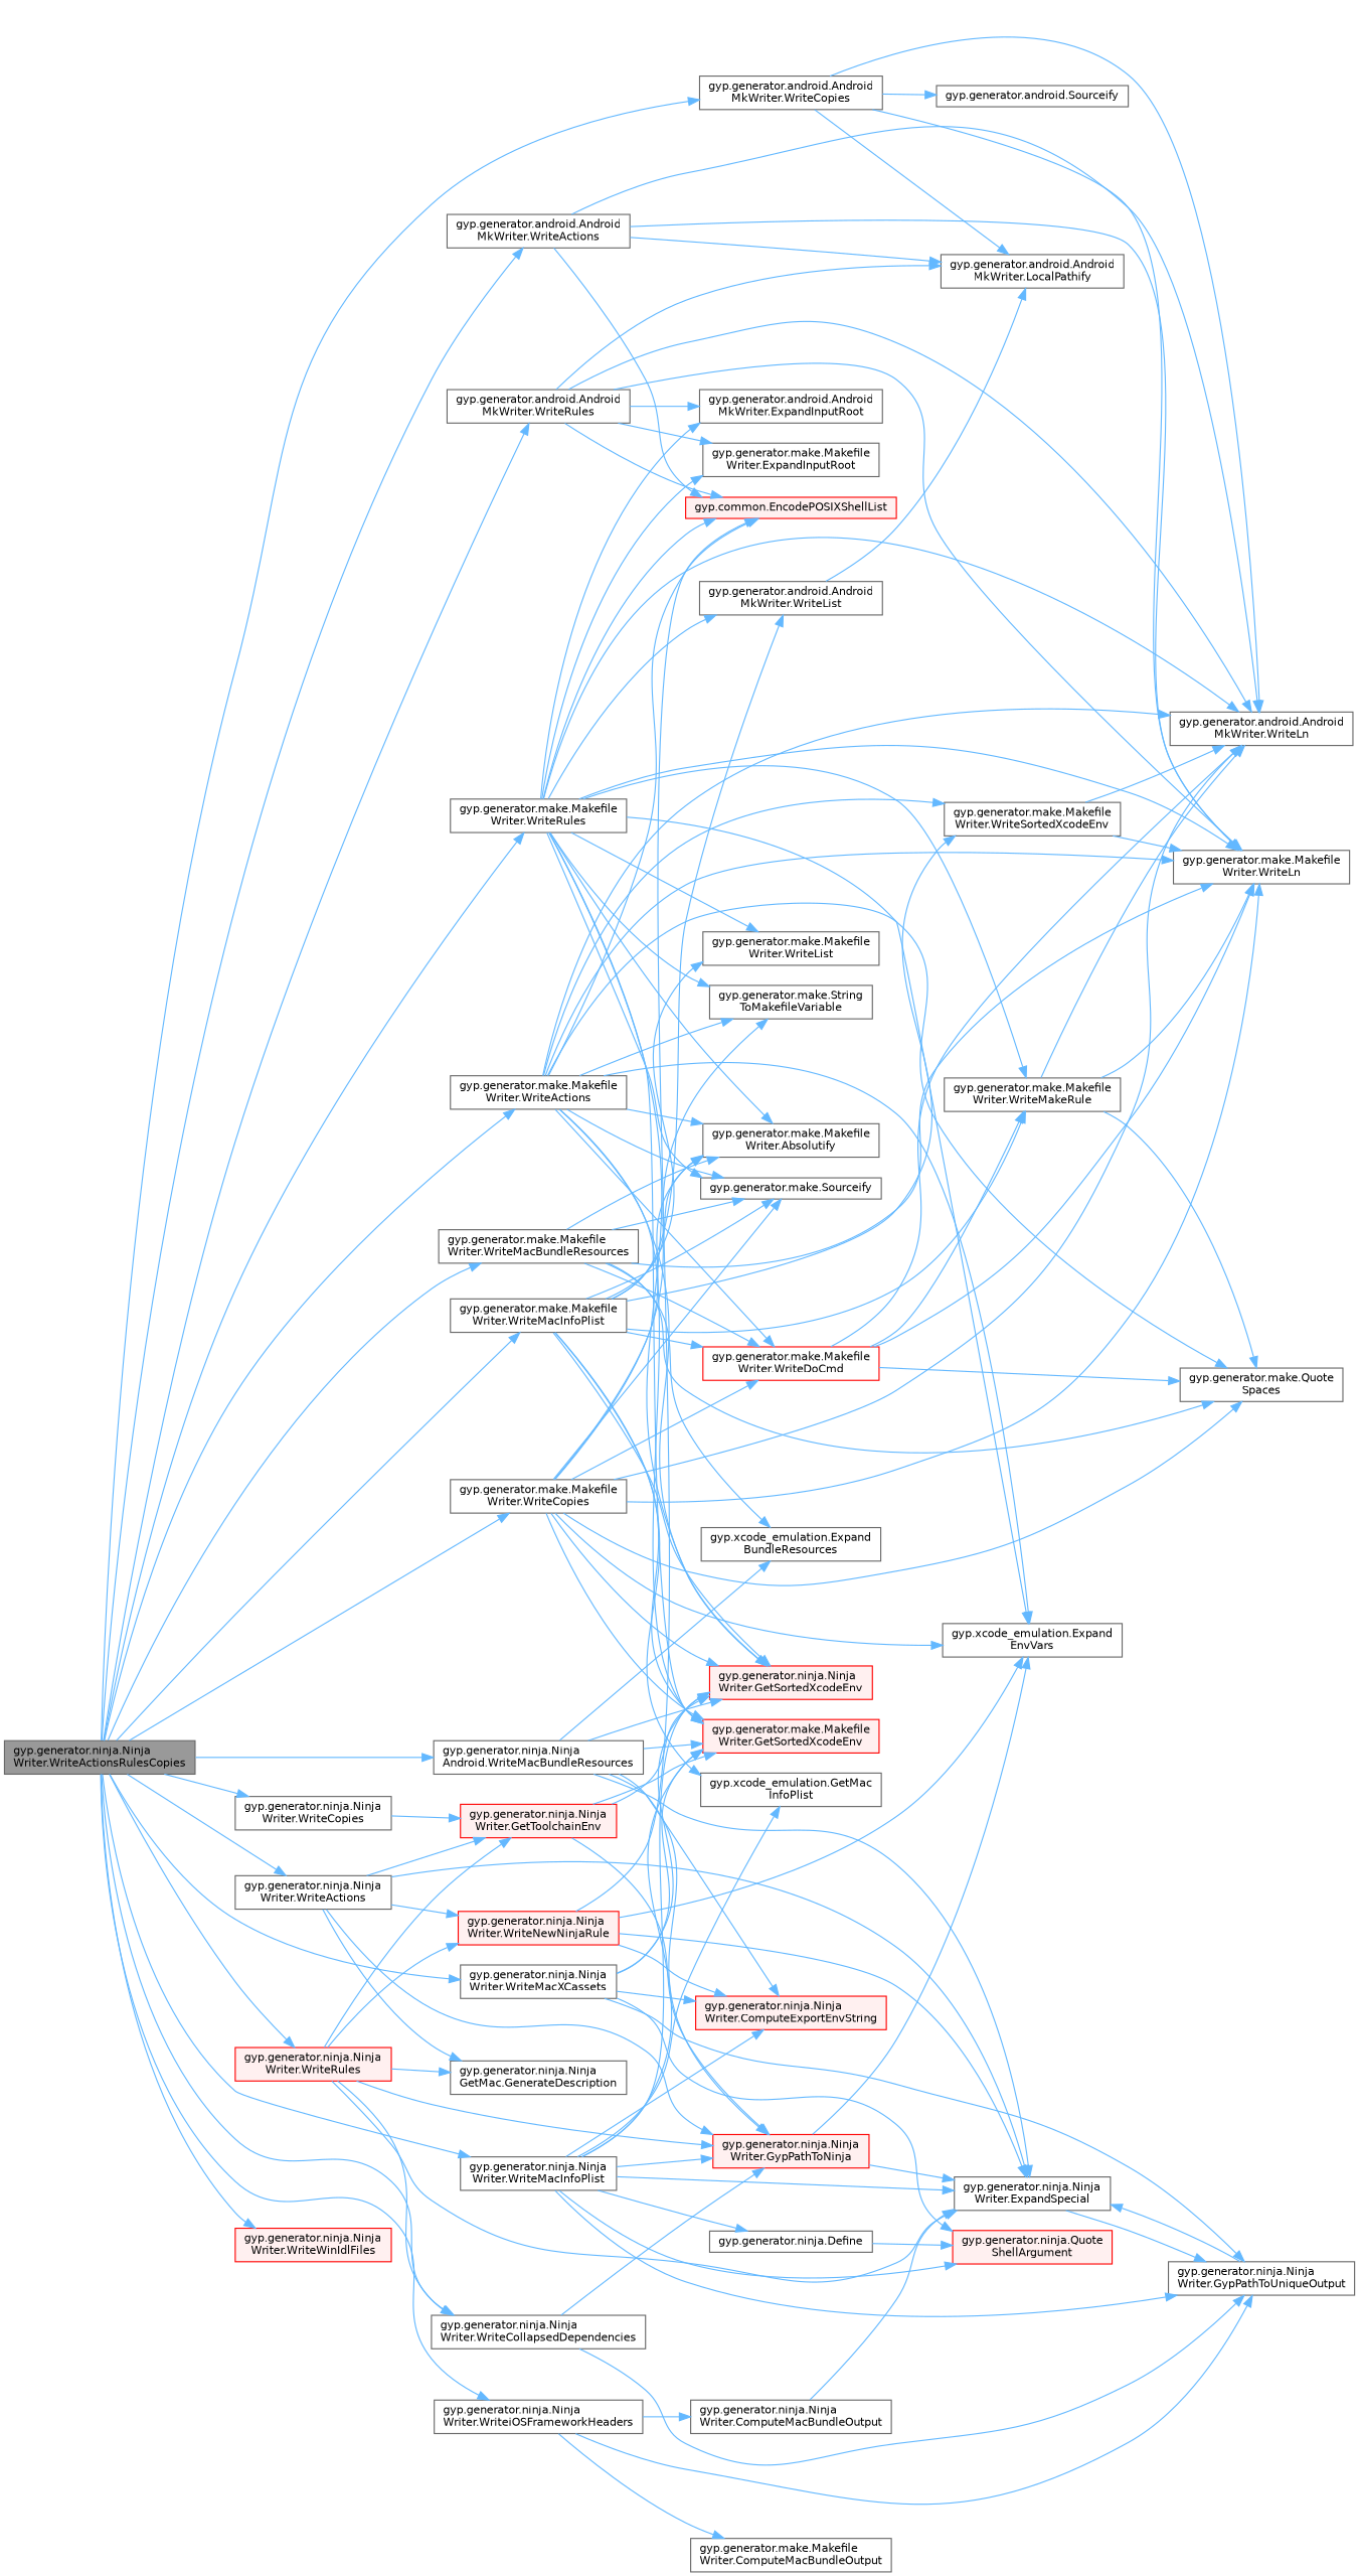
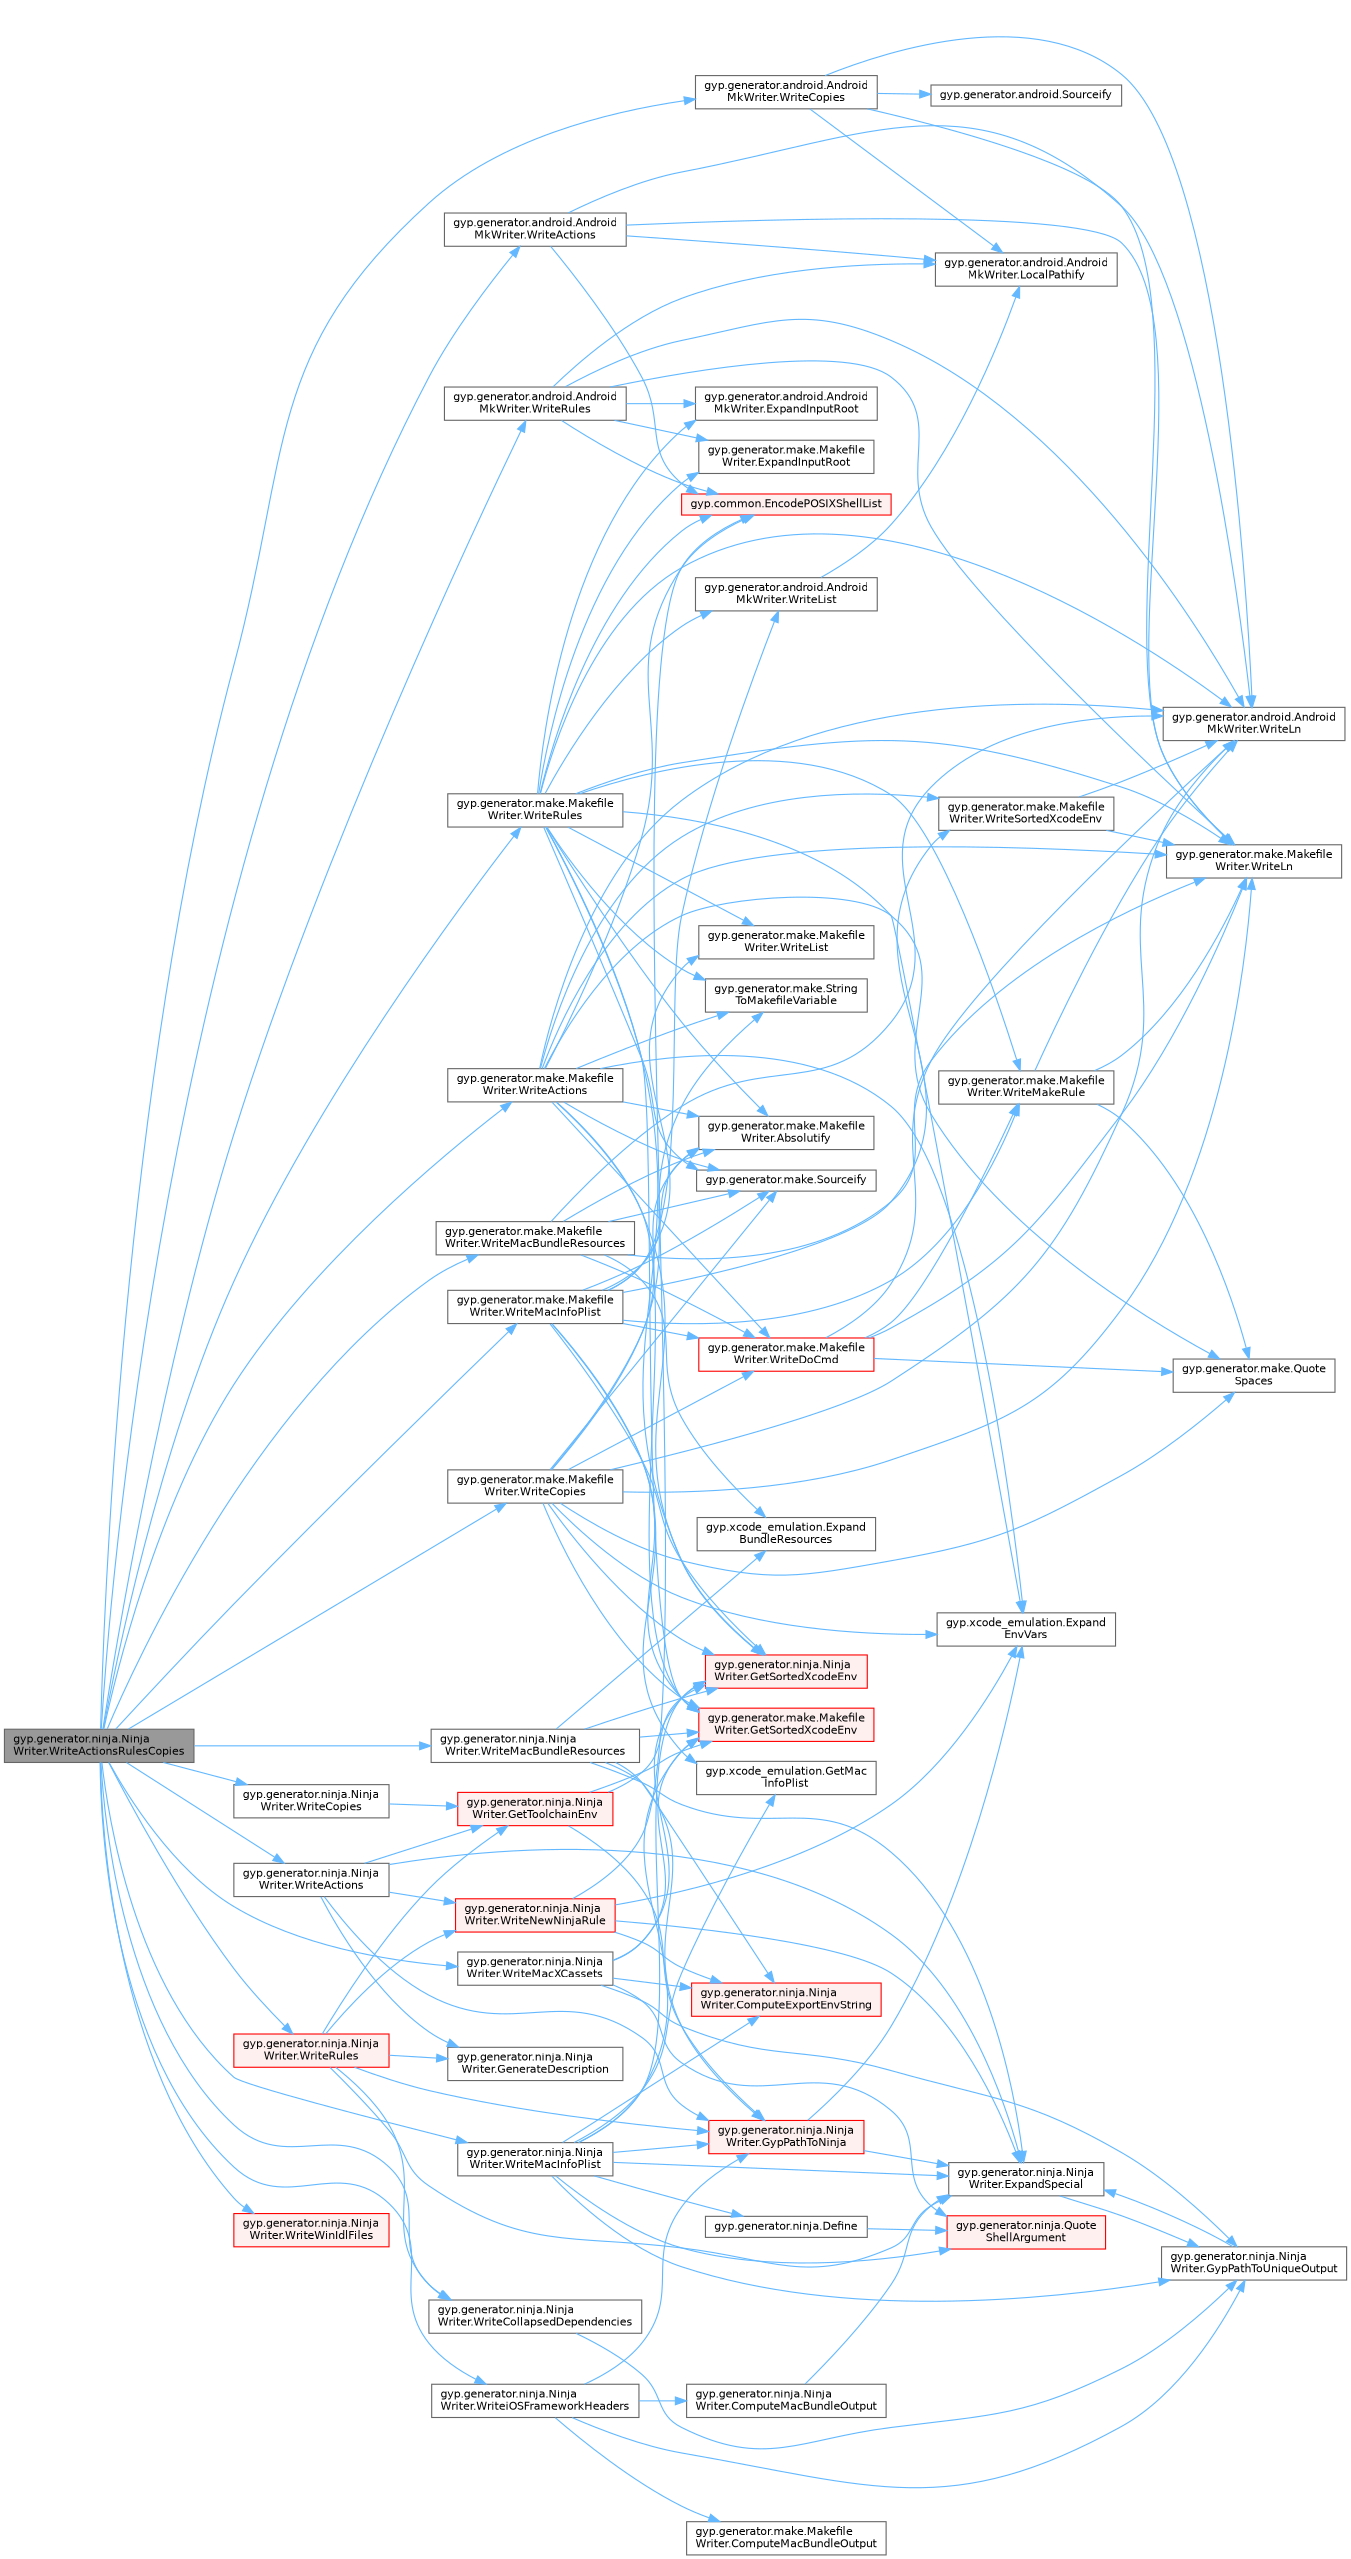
  digraph {
    rankdir=LR
    node [color=grey40 fillcolor=white fontname=Helvetica fontsize=10 shape=box style=filled]
    edge [color=steelblue1 fontname=Helvetica fontsize=10 labelfontname=Helvetica labelfontsize=10 style=solid]
    n1 [color=gray40 fillcolor=grey60 fontcolor=black height=0.2 label="gyp.generator.ninja.Ninja\lWriter.WriteActionsRulesCopies" width=0.4]
    n2 [height=0.2 label="gyp.generator.android.Android\lMkWriter.WriteActions" width=0.4]
    n3 [height=0.2 label="gyp.generator.make.Makefile\lWriter.WriteActions" width=0.4]
    n4 [height=0.2 label="gyp.generator.ninja.Ninja\lWriter.WriteActions" width=0.4]
    n5 [height=0.2 label="gyp.generator.ninja.Ninja\lWriter.WriteCollapsedDependencies" width=0.4]
    n6 [height=0.2 label="gyp.generator.android.Android\lMkWriter.WriteCopies" width=0.4]
    n7 [height=0.2 label="gyp.generator.make.Makefile\lWriter.WriteCopies" width=0.4]
    n8 [height=0.2 label="gyp.generator.ninja.Ninja\lWriter.WriteCopies" width=0.4]
    n9 [height=0.2 label="gyp.generator.ninja.Ninja\lWriter.WriteiOSFrameworkHeaders" width=0.4]
    n10 [height=0.2 label="gyp.generator.make.Makefile\lWriter.WriteMacBundleResources" width=0.4]
-   n11 [height=0.2 label="gyp.generator.ninja.Ninja\lAndroid.WriteMacBundleResources" width=0.4]
+   n11 [height=0.2 label="gyp.generator.ninja.Ninja\lWriter.WriteMacBundleResources" width=0.4]
    n12 [height=0.2 label="gyp.generator.make.Makefile\lWriter.WriteMacInfoPlist" width=0.4]
    n13 [height=0.2 label="gyp.generator.ninja.Ninja\lWriter.WriteMacInfoPlist" width=0.4]
    n14 [height=0.2 label="gyp.generator.ninja.Ninja\lWriter.WriteMacXCassets" width=0.4]
    n15 [height=0.2 label="gyp.generator.android.Android\lMkWriter.WriteRules" width=0.4]
    n16 [height=0.2 label="gyp.generator.make.Makefile\lWriter.WriteRules" width=0.4]
    n17 [color=red fillcolor="#FFF0F0" height=0.2 label="gyp.generator.ninja.Ninja\lWriter.WriteRules" width=0.4]
    n18 [color=red fillcolor="#FFF0F0" height=0.2 label="gyp.generator.ninja.Ninja\lWriter.WriteWinIdlFiles" width=0.4]
    n19 [color=red fillcolor="#FFF0F0" height=0.2 label="gyp.common.EncodePOSIXShellList" width=0.4]
    n20 [height=0.2 label="gyp.generator.android.Android\lMkWriter.LocalPathify" width=0.4]
    n21 [height=0.2 label="gyp.generator.android.Android\lMkWriter.WriteLn" width=0.4]
    n22 [height=0.2 label="gyp.generator.make.Makefile\lWriter.WriteLn" width=0.4]
    n23 [height=0.2 label="gyp.generator.make.Makefile\lWriter.Absolutify" width=0.4]
    n24 [height=0.2 label="gyp.xcode_emulation.Expand\lEnvVars" width=0.4]
    n25 [color=red fillcolor="#FFF0F0" height=0.2 label="gyp.generator.make.Makefile\lWriter.GetSortedXcodeEnv" width=0.4]
    n26 [color=red fillcolor="#FFF0F0" height=0.2 label="gyp.generator.ninja.Ninja\lWriter.GetSortedXcodeEnv" width=0.4]
    n27 [height=0.2 label="gyp.generator.make.Quote\lSpaces" width=0.4]
    n28 [height=0.2 label="gyp.generator.make.Sourceify" width=0.4]
    n29 [height=0.2 label="gyp.generator.make.String\lToMakefileVariable" width=0.4]
    n30 [color=red height=0.2 label="gyp.generator.make.Makefile\lWriter.WriteDoCmd" width=0.4]
    n31 [height=0.2 label="gyp.generator.make.Makefile\lWriter.WriteSortedXcodeEnv" width=0.4]
    n32 [height=0.2 label="gyp.generator.ninja.Ninja\lWriter.ExpandSpecial" width=0.4]
-   n33 [height=0.2 label="gyp.generator.ninja.Ninja\lGetMac.GenerateDescription" width=0.4]
+   n33 [height=0.2 label="gyp.generator.ninja.Ninja\lWriter.GenerateDescription" width=0.4]
    n34 [color=red fillcolor="#FFF0F0" height=0.2 label="gyp.generator.ninja.Ninja\lWriter.GetToolchainEnv" width=0.4]
    n35 [color=red fillcolor="#FFF0F0" height=0.2 label="gyp.generator.ninja.Ninja\lWriter.GypPathToNinja" width=0.4]
    n36 [color=red fillcolor="#FFF0F0" height=0.2 label="gyp.generator.ninja.Ninja\lWriter.WriteNewNinjaRule" width=0.4]
    n37 [height=0.2 label="gyp.generator.ninja.Ninja\lWriter.GypPathToUniqueOutput" width=0.4]
    n38 [height=0.2 label="gyp.generator.android.Sourceify" width=0.4]
    n39 [height=0.2 label="gyp.generator.make.Makefile\lWriter.ComputeMacBundleOutput" width=0.4]
    n40 [height=0.2 label="gyp.generator.ninja.Ninja\lWriter.ComputeMacBundleOutput" width=0.4]
    n41 [height=0.2 label="gyp.xcode_emulation.Expand\lBundleResources" width=0.4]
    n42 [color=red fillcolor="#FFF0F0" height=0.2 label="gyp.generator.ninja.Ninja\lWriter.ComputeExportEnvString" width=0.4]
    n43 [height=0.2 label="gyp.generator.make.Makefile\lWriter.WriteMakeRule" width=0.4]
    n44 [height=0.2 label="gyp.xcode_emulation.GetMac\lInfoPlist" width=0.4]
    n45 [height=0.2 label="gyp.generator.android.Android\lMkWriter.WriteList" width=0.4]
    n46 [height=0.2 label="gyp.generator.make.Makefile\lWriter.WriteList" width=0.4]
    n47 [height=0.2 label="gyp.generator.ninja.Define" width=0.4]
    n48 [color=red fillcolor="#FFF0F0" height=0.2 label="gyp.generator.ninja.Quote\lShellArgument" width=0.4]
    n49 [height=0.2 label="gyp.generator.android.Android\lMkWriter.ExpandInputRoot" width=0.4]
    n50 [height=0.2 label="gyp.generator.make.Makefile\lWriter.ExpandInputRoot" width=0.4]
    n1 -> n2
    n1 -> n3
    n1 -> n4
    n1 -> n5
    n1 -> n6
    n1 -> n7
    n1 -> n8
    n1 -> n9
    n1 -> n10
    n1 -> n11
    n1 -> n12
    n1 -> n13
    n1 -> n14
    n1 -> n15
    n1 -> n16
    n1 -> n17
    n1 -> n18
    n2 -> n19
    n2 -> n20
    n2 -> n21
    n2 -> n22
    n3 -> n19
    n3 -> n21
    n3 -> n22
    n3 -> n23
    n3 -> n24
    n3 -> n25
    n3 -> n26
    n3 -> n27
    n3 -> n28
    n3 -> n29
    n3 -> n30
    n3 -> n31
    n4 -> n32
    n4 -> n33
    n4 -> n34
    n4 -> n35
    n4 -> n36
    n5 -> n37
    n6 -> n20
    n6 -> n21
    n6 -> n22
    n6 -> n38
    n7 -> n21
    n7 -> n22
    n7 -> n23
    n7 -> n24
    n7 -> n25
    n7 -> n26
    n7 -> n27
    n7 -> n28
    n7 -> n29
    n7 -> n30
    n8 -> n34
-   n5 -> n35
+   n9 -> n35
    n9 -> n37
    n9 -> n39
    n9 -> n40
-   n10 -> n27
+   n10 -> n21
    n10 -> n22
    n10 -> n23
    n10 -> n28
    n10 -> n30
    n10 -> n41
    n11 -> n25
    n11 -> n26
    n11 -> n32
    n11 -> n35
    n11 -> n41
    n11 -> n42
    n12 -> n23
    n12 -> n25
    n12 -> n26
    n12 -> n28
    n12 -> n30
    n12 -> n31
    n12 -> n43
    n12 -> n44
    n12 -> n45
    n12 -> n46
    n13 -> n25
    n13 -> n26
    n13 -> n32
    n13 -> n35
    n13 -> n37
    n13 -> n42
    n13 -> n44
    n13 -> n47
    n13 -> n48
    n14 -> n25
    n14 -> n26
    n14 -> n37
    n14 -> n42
    n14 -> n48
    n15 -> n19
    n15 -> n20
    n15 -> n21
    n15 -> n22
    n15 -> n49
    n15 -> n50
    n16 -> n19
    n16 -> n21
    n16 -> n22
    n16 -> n23
    n16 -> n24
    n16 -> n25
    n16 -> n26
    n16 -> n28
    n16 -> n29
    n16 -> n43
    n16 -> n45
    n16 -> n46
    n16 -> n49
    n16 -> n50
    n17 -> n5
    n17 -> n32
    n17 -> n33
    n17 -> n34
    n17 -> n35
    n17 -> n36
    n30 -> n21
    n30 -> n22
    n30 -> n27
    n30 -> n43
    n31 -> n21
    n31 -> n22
    n32 -> n37
    n34 -> n25
    n34 -> n26
    n34 -> n35
    n35 -> n24
    n35 -> n32
    n36 -> n19
    n36 -> n24
    n36 -> n32
    n36 -> n42
    n37 -> n32
    n40 -> n32
    n43 -> n21
    n43 -> n22
    n43 -> n27
    n45 -> n20
    n47 -> n48
  }
